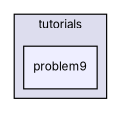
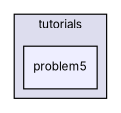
  digraph {
    compound=true
    rankdir=LR
    fontname=Inter
-   n1 [fillcolor="#eeeeff" fontname=Inter fontsize=10 label=problem9 pencolor=black shape=box style=filled]
+   n1 [fillcolor="#eeeeff" fontname=Inter fontsize=10 label=problem5 pencolor=black shape=box style=filled]
    subgraph cluster_1 {
      bgcolor="#ddddee"
      fontsize=10
      label=tutorials
      pencolor=black
      n1
    }
  }
